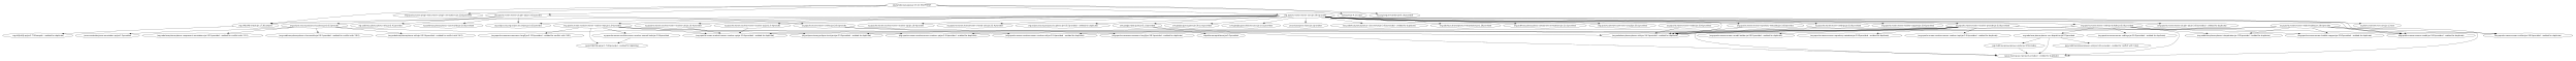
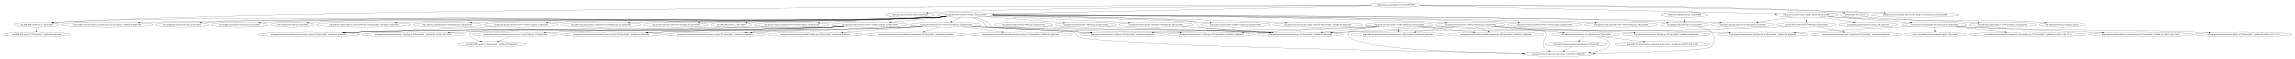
  digraph {
    fontname=Nunito
    node [fontname=Nunito]
    edge [fontname=Nunito]
    "org.bytedeco:javacpp:jar:1.5.12-SNAPSHOT"
    "org.apache.maven:maven-plugin-api:jar:3.9.0:provided"
    "org.apache.maven.plugin-tools:maven-plugin-annotations:jar:3.9.0:provided"
    "org.apache.maven:maven-core:jar:3.9.0:provided"
    "junit:junit:jar:4.13.2:test"
    "org.slf4j:slf4j-simple:jar:1.7.36:compile"
    "org.osgi:osgi.annotation:jar:8.1.0:provided"
    "org.apache.maven:maven-artifact:jar:3.9.0:provided"
    "org.eclipse.sisu:org.eclipse.sisu.plexus:jar:0.3.5:provided"
    "org.codehaus.plexus:plexus-utils:jar:3.4.2:provided"
    "org.codehaus.plexus:plexus-classworlds:jar:2.6.0:provided"
    "org.eclipse.sisu:org.eclipse.sisu.inject:jar:0.3.5:provided"
    "(org.codehaus.plexus:plexus-utils:jar:3.4.2:provided - omitted for duplicate)"
    "(org.apache.maven:maven-model:jar:3.9.0:provided - omitted for duplicate)"
    "org.apache.maven:maven-settings:jar:3.9.0:provided"
    "org.apache.maven:maven-settings-builder:jar:3.9.0:provided"
    "org.apache.maven:maven-builder-support:jar:3.9.0:provided"
    "org.apache.maven:maven-repository-metadata:jar:3.9.0:provided"
    "(org.apache.maven:maven-artifact:jar:3.9.0:provided - omitted for duplicate)"
    "(org.apache.maven:maven-plugin-api:jar:3.9.0:provided - omitted for duplicate)"
    "org.apache.maven:maven-resolver-provider:jar:3.9.0:provided"
    "org.apache.maven.resolver:maven-resolver-impl:jar:1.9.4:provided"
    "org.apache.maven.resolver:maven-resolver-api:jar:1.9.4:provided"
    "org.apache.maven.resolver:maven-resolver-spi:jar:1.9.4:provided"
    "org.apache.maven.resolver:maven-resolver-util:jar:1.9.4:provided"
    "org.apache.maven.shared:maven-shared-utils:jar:3.3.4:provided"
    "(org.eclipse.sisu:org.eclipse.sisu.plexus:jar:0.3.5:provided - omitted for duplicate)"
    "com.google.inject:guice:jar:5.1.0:provided"
    "com.google.guava:guava:jar:30.1-jre:provided"
    "com.google.guava:failureaccess:jar:1.0.1:provided"
    "javax.inject:javax.inject:jar:1:provided"
    "(org.codehaus.plexus:plexus-classworlds:jar:2.6.0:provided - omitted for duplicate)"
    n33 [label="org.codehaus.shared:plexus-interpolation:jar:1.26:provided"]
    "org.codehaus.plexus:plexus-component-annotations:jar:2.1.0:provided"
    "org.apache.commons:commons-lang3:jar:3.8.1:provided"
+   "org.slf4j:slf4j-api:jar:1.7.36:compile"
    "org.hamcrest:hamcrest-core:jar:1.3:test"
    "(org.slf4j:slf4j-api:jar:1.7.36:compile - omitted for duplicate)"
    "org.apache.maven:maven-model:jar:3.9.0:provided"
    "(org.apache.commons:commons-lang3:jar:3.8.1:provided - omitted for duplicate)"
    "javax.annotation:javax.annotation-api:jar:1.2:provided"
    "(org.eclipse.sisu:org.eclipse.sisu.inject:jar:0.3.5:provided - omitted for duplicate)"
    "(org.codehaus.plexus:plexus-component-annotations:jar:1.5.5:provided - omitted for conflict with 2.1.0)"
    "(org.codehaus.plexus:plexus-classworlds:jar:2.5.2:provided - omitted for conflict with 2.6.0)"
    "(org.codehaus.plexus:plexus-utils:jar:3.0.24:provided - omitted for conflict with 3.4.2)"
    "(org.apache.maven:maven-builder-support:jar:3.9.0:provided - omitted for duplicate)"
    "(javax.inject:javax.inject:jar:1:provided - omitted for duplicate)"
    "(org.codehaus.plexus:plexus-interpolation:jar:1.26:provided - omitted for duplicate)"
    "(org.apache.maven:maven-settings:jar:3.9.0:provided - omitted for duplicate)"
    "org.codehaus.plexus:plexus-sec-dispatcher:jar:2.0:provided"
    "org.apache.maven:maven-model-builder:jar:3.9.0:provided"
    "(org.apache.maven:maven-model-builder:jar:3.9.0:provided - omitted for duplicate)"
    "(org.apache.maven:maven-repository-metadata:jar:3.9.0:provided - omitted for duplicate)"
    "(org.apache.maven.resolver:maven-resolver-api:jar:1.9.4:provided - omitted for duplicate)"
    "(org.apache.maven.resolver:maven-resolver-spi:jar:1.9.4:provided - omitted for duplicate)"
    "(org.apache.maven.resolver:maven-resolver-util:jar:1.9.4:provided - omitted for duplicate)"
    "(org.apache.maven.resolver:maven-resolver-impl:jar:1.9.4:provided - omitted for duplicate)"
    "org.apache.maven.resolver:maven-resolver-named-locks:jar:1.9.4:provided"
    "(org.apache.commons:commons-lang3:jar:3.12.0:provided - omitted for conflict with 3.8.1)"
    "(org.slf4j:slf4j-api:jar:1.7.36:provided - omitted for duplicate)"
    "aopalliance:aopalliance:jar:1.0:provided"
    "(org.codehaus.plexus:plexus-utils:jar:3.4.1:provided - omitted for conflict with 3.4.2)"
-   "org.codehaus.plexus:plexus-cipher:jar:2.0:provided"
+   "org.codehaus.plexus:plexus-cipher:jar:2.0:provided" [label="org.codehaus.plexus:plexus-bytedeco:jar:2.0:provided"]
    "org.bytedeco:javacpp:jar:1.5.12-SNAPSHOT" -> "org.apache.maven:maven-plugin-api:jar:3.9.0:provided"
    "org.bytedeco:javacpp:jar:1.5.12-SNAPSHOT" -> "org.apache.maven.plugin-tools:maven-plugin-annotations:jar:3.9.0:provided"
    "org.bytedeco:javacpp:jar:1.5.12-SNAPSHOT" -> "org.apache.maven:maven-core:jar:3.9.0:provided"
    "org.bytedeco:javacpp:jar:1.5.12-SNAPSHOT" -> "junit:junit:jar:4.13.2:test"
    "org.bytedeco:javacpp:jar:1.5.12-SNAPSHOT" -> "org.slf4j:slf4j-simple:jar:1.7.36:compile"
    "org.bytedeco:javacpp:jar:1.5.12-SNAPSHOT" -> "org.osgi:osgi.annotation:jar:8.1.0:provided"
    "org.apache.maven:maven-plugin-api:jar:3.9.0:provided" -> "org.apache.maven:maven-artifact:jar:3.9.0:provided"
    "org.apache.maven:maven-plugin-api:jar:3.9.0:provided" -> "org.eclipse.sisu:org.eclipse.sisu.plexus:jar:0.3.5:provided"
    "org.apache.maven:maven-plugin-api:jar:3.9.0:provided" -> "org.codehaus.plexus:plexus-utils:jar:3.4.2:provided"
    "org.apache.maven:maven-plugin-api:jar:3.9.0:provided" -> "org.codehaus.plexus:plexus-classworlds:jar:2.6.0:provided"
    "org.apache.maven:maven-plugin-api:jar:3.9.0:provided" -> "org.eclipse.sisu:org.eclipse.sisu.inject:jar:0.3.5:provided"
    "org.apache.maven:maven-core:jar:3.9.0:provided" -> "org.slf4j:slf4j-simple:jar:1.7.36:compile"
    "org.apache.maven:maven-core:jar:3.9.0:provided" -> "org.eclipse.sisu:org.eclipse.sisu.inject:jar:0.3.5:provided"
    "org.apache.maven:maven-core:jar:3.9.0:provided" -> "(org.codehaus.plexus:plexus-utils:jar:3.4.2:provided - omitted for duplicate)"
    "org.apache.maven:maven-core:jar:3.9.0:provided" -> "(org.apache.maven:maven-model:jar:3.9.0:provided - omitted for duplicate)"
    "org.apache.maven:maven-core:jar:3.9.0:provided" -> "org.apache.maven:maven-settings:jar:3.9.0:provided"
    "org.apache.maven:maven-core:jar:3.9.0:provided" -> "org.apache.maven:maven-settings-builder:jar:3.9.0:provided"
    "org.apache.maven:maven-core:jar:3.9.0:provided" -> "org.apache.maven:maven-builder-support:jar:3.9.0:provided"
    "org.apache.maven:maven-core:jar:3.9.0:provided" -> "org.apache.maven:maven-repository-metadata:jar:3.9.0:provided"
    "org.apache.maven:maven-core:jar:3.9.0:provided" -> "(org.apache.maven:maven-artifact:jar:3.9.0:provided - omitted for duplicate)"
    "org.apache.maven:maven-core:jar:3.9.0:provided" -> "(org.apache.maven:maven-plugin-api:jar:3.9.0:provided - omitted for duplicate)"
    "org.apache.maven:maven-core:jar:3.9.0:provided" -> "org.apache.maven:maven-resolver-provider:jar:3.9.0:provided"
    "org.apache.maven:maven-core:jar:3.9.0:provided" -> "org.apache.maven.resolver:maven-resolver-impl:jar:1.9.4:provided"
    "org.apache.maven:maven-core:jar:3.9.0:provided" -> "org.apache.maven.resolver:maven-resolver-api:jar:1.9.4:provided"
    "org.apache.maven:maven-core:jar:3.9.0:provided" -> "org.apache.maven.resolver:maven-resolver-spi:jar:1.9.4:provided"
    "org.apache.maven:maven-core:jar:3.9.0:provided" -> "org.apache.maven.resolver:maven-resolver-util:jar:1.9.4:provided"
    "org.apache.maven:maven-core:jar:3.9.0:provided" -> "org.apache.maven.shared:maven-shared-utils:jar:3.3.4:provided"
    "org.apache.maven:maven-core:jar:3.9.0:provided" -> "(org.eclipse.sisu:org.eclipse.sisu.plexus:jar:0.3.5:provided - omitted for duplicate)"
    "org.apache.maven:maven-core:jar:3.9.0:provided" -> "com.google.inject:guice:jar:5.1.0:provided"
    "org.apache.maven:maven-core:jar:3.9.0:provided" -> "com.google.guava:guava:jar:30.1-jre:provided"
    "org.apache.maven:maven-core:jar:3.9.0:provided" -> "com.google.guava:failureaccess:jar:1.0.1:provided"
    "org.apache.maven:maven-core:jar:3.9.0:provided" -> "javax.inject:javax.inject:jar:1:provided"
    "org.apache.maven:maven-core:jar:3.9.0:provided" -> "(org.codehaus.plexus:plexus-classworlds:jar:2.6.0:provided - omitted for duplicate)"
    "org.apache.maven:maven-core:jar:3.9.0:provided" -> n33
    "org.apache.maven:maven-core:jar:3.9.0:provided" -> "org.codehaus.plexus:plexus-component-annotations:jar:2.1.0:provided"
    "org.apache.maven:maven-core:jar:3.9.0:provided" -> "org.apache.commons:commons-lang3:jar:3.8.1:provided"
+   "org.apache.maven:maven-core:jar:3.9.0:provided" -> "org.slf4j:slf4j-api:jar:1.7.36:compile"
    "junit:junit:jar:4.13.2:test" -> "org.hamcrest:hamcrest-core:jar:1.3:test"
    "org.slf4j:slf4j-simple:jar:1.7.36:compile" -> "(org.slf4j:slf4j-api:jar:1.7.36:compile - omitted for duplicate)"
    "org.apache.maven:maven-artifact:jar:3.9.0:provided" -> "(org.codehaus.plexus:plexus-utils:jar:3.4.2:provided - omitted for duplicate)"
    "org.apache.maven:maven-artifact:jar:3.9.0:provided" -> "(org.apache.commons:commons-lang3:jar:3.8.1:provided - omitted for duplicate)"
    "org.eclipse.sisu:org.eclipse.sisu.plexus:jar:0.3.5:provided" -> "javax.annotation:javax.annotation-api:jar:1.2:provided"
    "org.eclipse.sisu:org.eclipse.sisu.plexus:jar:0.3.5:provided" -> "(org.eclipse.sisu:org.eclipse.sisu.inject:jar:0.3.5:provided - omitted for duplicate)"
    "org.eclipse.sisu:org.eclipse.sisu.plexus:jar:0.3.5:provided" -> "(org.codehaus.plexus:plexus-component-annotations:jar:1.5.5:provided - omitted for conflict with 2.1.0)"
    "org.eclipse.sisu:org.eclipse.sisu.plexus:jar:0.3.5:provided" -> "(org.codehaus.plexus:plexus-classworlds:jar:2.5.2:provided - omitted for conflict with 2.6.0)"
    "org.eclipse.sisu:org.eclipse.sisu.plexus:jar:0.3.5:provided" -> "(org.codehaus.plexus:plexus-utils:jar:3.0.24:provided - omitted for conflict with 3.4.2)"
    "org.apache.maven:maven-settings:jar:3.9.0:provided" -> "(org.codehaus.plexus:plexus-utils:jar:3.4.2:provided - omitted for duplicate)"
    "org.apache.maven:maven-settings-builder:jar:3.9.0:provided" -> "(org.codehaus.plexus:plexus-utils:jar:3.4.2:provided - omitted for duplicate)"
    "org.apache.maven:maven-settings-builder:jar:3.9.0:provided" -> "(org.apache.maven:maven-builder-support:jar:3.9.0:provided - omitted for duplicate)"
    "org.apache.maven:maven-settings-builder:jar:3.9.0:provided" -> "(javax.inject:javax.inject:jar:1:provided - omitted for duplicate)"
    "org.apache.maven:maven-settings-builder:jar:3.9.0:provided" -> "(org.codehaus.plexus:plexus-interpolation:jar:1.26:provided - omitted for duplicate)"
    "org.apache.maven:maven-settings-builder:jar:3.9.0:provided" -> "(org.apache.maven:maven-settings:jar:3.9.0:provided - omitted for duplicate)"
    "org.apache.maven:maven-settings-builder:jar:3.9.0:provided" -> "org.codehaus.plexus:plexus-sec-dispatcher:jar:2.0:provided"
    "org.apache.maven:maven-repository-metadata:jar:3.9.0:provided" -> "(org.codehaus.plexus:plexus-utils:jar:3.4.2:provided - omitted for duplicate)"
    "org.apache.maven:maven-resolver-provider:jar:3.9.0:provided" -> "(org.codehaus.plexus:plexus-utils:jar:3.4.2:provided - omitted for duplicate)"
    "org.apache.maven:maven-resolver-provider:jar:3.9.0:provided" -> "(org.apache.maven:maven-model:jar:3.9.0:provided - omitted for duplicate)"
    "org.apache.maven:maven-resolver-provider:jar:3.9.0:provided" -> "(javax.inject:javax.inject:jar:1:provided - omitted for duplicate)"
    "org.apache.maven:maven-resolver-provider:jar:3.9.0:provided" -> "(org.apache.maven:maven-model-builder:jar:3.9.0:provided - omitted for duplicate)"
    "org.apache.maven:maven-resolver-provider:jar:3.9.0:provided" -> "(org.apache.maven:maven-repository-metadata:jar:3.9.0:provided - omitted for duplicate)"
    "org.apache.maven:maven-resolver-provider:jar:3.9.0:provided" -> "(org.apache.maven.resolver:maven-resolver-api:jar:1.9.4:provided - omitted for duplicate)"
    "org.apache.maven:maven-resolver-provider:jar:3.9.0:provided" -> "(org.apache.maven.resolver:maven-resolver-spi:jar:1.9.4:provided - omitted for duplicate)"
    "org.apache.maven:maven-resolver-provider:jar:3.9.0:provided" -> "(org.apache.maven.resolver:maven-resolver-util:jar:1.9.4:provided - omitted for duplicate)"
    "org.apache.maven:maven-resolver-provider:jar:3.9.0:provided" -> "(org.apache.maven.resolver:maven-resolver-impl:jar:1.9.4:provided - omitted for duplicate)"
    "org.apache.maven.resolver:maven-resolver-impl:jar:1.9.4:provided" -> "(org.apache.maven.resolver:maven-resolver-api:jar:1.9.4:provided - omitted for duplicate)"
    "org.apache.maven.resolver:maven-resolver-impl:jar:1.9.4:provided" -> "(org.apache.maven.resolver:maven-resolver-spi:jar:1.9.4:provided - omitted for duplicate)"
    "org.apache.maven.resolver:maven-resolver-impl:jar:1.9.4:provided" -> "(org.apache.maven.resolver:maven-resolver-util:jar:1.9.4:provided - omitted for duplicate)"
    "org.apache.maven.resolver:maven-resolver-impl:jar:1.9.4:provided" -> "org.apache.maven.resolver:maven-resolver-named-locks:jar:1.9.4:provided"
    "org.apache.maven.resolver:maven-resolver-impl:jar:1.9.4:provided" -> "(org.apache.commons:commons-lang3:jar:3.12.0:provided - omitted for conflict with 3.8.1)"
    "org.apache.maven.resolver:maven-resolver-impl:jar:1.9.4:provided" -> "(org.slf4j:slf4j-api:jar:1.7.36:provided - omitted for duplicate)"
    "org.apache.maven.resolver:maven-resolver-spi:jar:1.9.4:provided" -> "(org.apache.maven.resolver:maven-resolver-api:jar:1.9.4:provided - omitted for duplicate)"
    "org.apache.maven.resolver:maven-resolver-util:jar:1.9.4:provided" -> "(org.apache.maven.resolver:maven-resolver-api:jar:1.9.4:provided - omitted for duplicate)"
    "com.google.inject:guice:jar:5.1.0:provided" -> "(javax.inject:javax.inject:jar:1:provided - omitted for duplicate)"
-   "com.google.inject:guice:jar:5.1.0:provided" -> "aopalliance:aopalliance:jar:1.0:provided"
+   "aopalliance:aopalliance:jar:1.0:provided" -> "com.google.inject:guice:jar:5.1.0:provided"
    "org.apache.maven:maven-model:jar:3.9.0:provided" -> "(org.codehaus.plexus:plexus-utils:jar:3.4.2:provided - omitted for duplicate)"
    "org.codehaus.plexus:plexus-sec-dispatcher:jar:2.0:provided" -> "(javax.inject:javax.inject:jar:1:provided - omitted for duplicate)"
    "org.codehaus.plexus:plexus-sec-dispatcher:jar:2.0:provided" -> "(org.codehaus.plexus:plexus-utils:jar:3.4.1:provided - omitted for conflict with 3.4.2)"
    "org.codehaus.plexus:plexus-sec-dispatcher:jar:2.0:provided" -> "org.codehaus.plexus:plexus-cipher:jar:2.0:provided"
    "org.apache.maven:maven-model-builder:jar:3.9.0:provided" -> "(org.codehaus.plexus:plexus-utils:jar:3.4.2:provided - omitted for duplicate)"
    "org.apache.maven:maven-model-builder:jar:3.9.0:provided" -> "(org.apache.maven:maven-model:jar:3.9.0:provided - omitted for duplicate)"
    "org.apache.maven:maven-model-builder:jar:3.9.0:provided" -> "(org.apache.maven:maven-artifact:jar:3.9.0:provided - omitted for duplicate)"
    "org.apache.maven:maven-model-builder:jar:3.9.0:provided" -> "(org.eclipse.sisu:org.eclipse.sisu.inject:jar:0.3.5:provided - omitted for duplicate)"
    "org.apache.maven:maven-model-builder:jar:3.9.0:provided" -> "(org.apache.maven:maven-builder-support:jar:3.9.0:provided - omitted for duplicate)"
    "org.apache.maven:maven-model-builder:jar:3.9.0:provided" -> "(javax.inject:javax.inject:jar:1:provided - omitted for duplicate)"
    "org.apache.maven:maven-model-builder:jar:3.9.0:provided" -> "(org.codehaus.plexus:plexus-interpolation:jar:1.26:provided - omitted for duplicate)"
    "org.apache.maven.resolver:maven-resolver-named-locks:jar:1.9.4:provided" -> "(org.slf4j:slf4j-api:jar:1.7.36:provided - omitted for duplicate)"
    "org.codehaus.plexus:plexus-cipher:jar:2.0:provided" -> "(javax.inject:javax.inject:jar:1:provided - omitted for duplicate)"
  }
